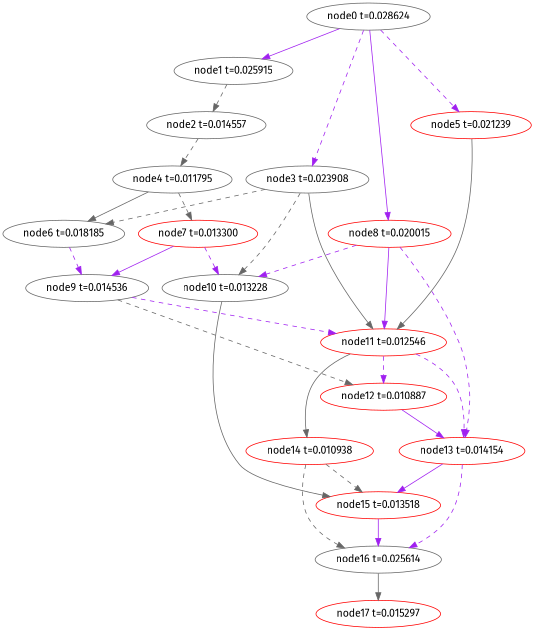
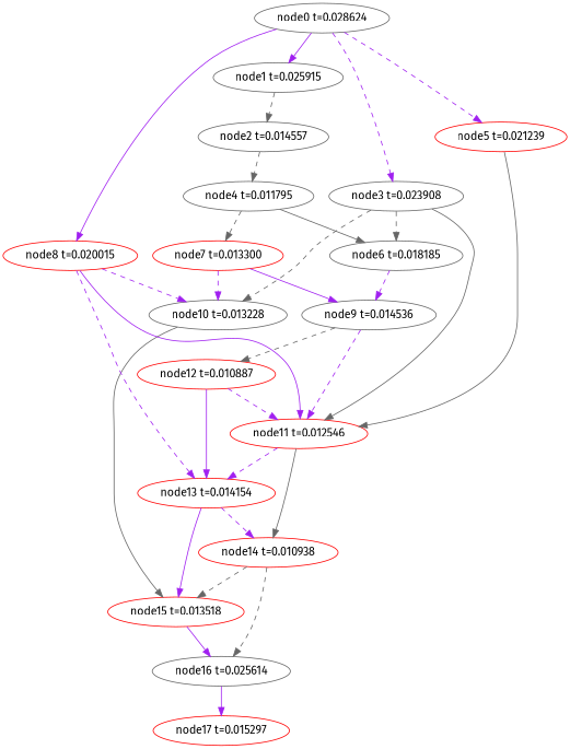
  digraph {
    fontname="Fira Sans"
    node [color=red fontname="Fira Sans"]
    edge [color=purple fontname="Fira Sans" style=dashed]
    n1 [label="node17 t=0.015297"]
    n2 [color=gray40 label="node16 t=0.025614"]
    n3 [label="node15 t=0.013518"]
    n4 [label="node14 t=0.010938"]
    n5 [label="node13 t=0.014154"]
    n6 [label="node12 t=0.010887"]
    n7 [label="node11 t=0.012546"]
    n8 [color=gray40 label="node10 t=0.013228"]
    n9 [color=gray40 label="node9 t=0.014536"]
    n10 [label="node8 t=0.020015"]
    n11 [label="node7 t=0.013300"]
    n12 [color=gray40 label="node6 t=0.018185"]
    n13 [label="node5 t=0.021239"]
    n14 [color=gray40 label="node4 t=0.011795"]
    n15 [color=gray40 label="node3 t=0.023908"]
    n16 [color=gray40 label="node2 t=0.014557"]
    n17 [color=gray40 label="node1 t=0.025915"]
    n18 [color=gray40 label="node0 t=0.028624"]
-   n2 -> n1 [color=gray40 style=solid]
+   n2 -> n1 [style=solid]
    n3 -> n2 [style=solid]
    n4 -> n2 [color=gray40]
    n4 -> n3 [color=gray40]
    n5 -> n3 [style=solid]
-   n5 -> n2
+   n5 -> n4
    n6 -> n5 [style=solid]
    n7 -> n4 [color=gray40 style=solid]
    n7 -> n5
-   n7 -> n6
+   n6 -> n7
    n8 -> n3 [color=gray40 style=solid]
    n9 -> n6 [color=gray40]
    n9 -> n7
    n10 -> n5
    n10 -> n7 [style=solid]
    n10 -> n8
    n11 -> n8
    n11 -> n9 [style=solid]
    n12 -> n9
    n13 -> n7 [color=gray40 style=solid]
    n14 -> n11 [color=gray40]
    n14 -> n12 [color=gray40 style=solid]
    n15 -> n7 [color=gray40 style=solid]
    n15 -> n8 [color=gray40]
    n15 -> n12 [color=gray40]
    n16 -> n14 [color=gray40]
    n17 -> n16 [color=gray40]
    n18 -> n10 [style=solid]
    n18 -> n13
    n18 -> n15
    n18 -> n17 [style=solid]
  }
